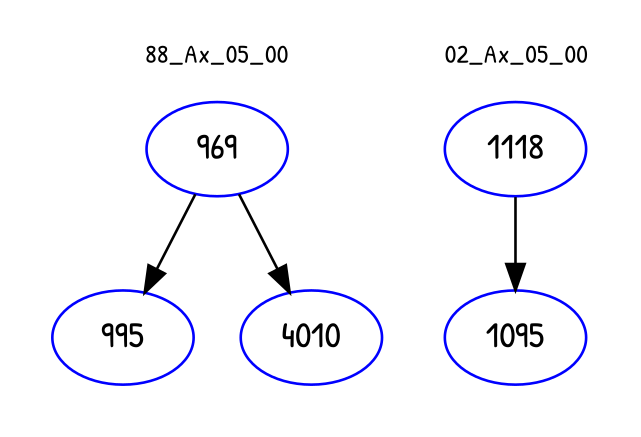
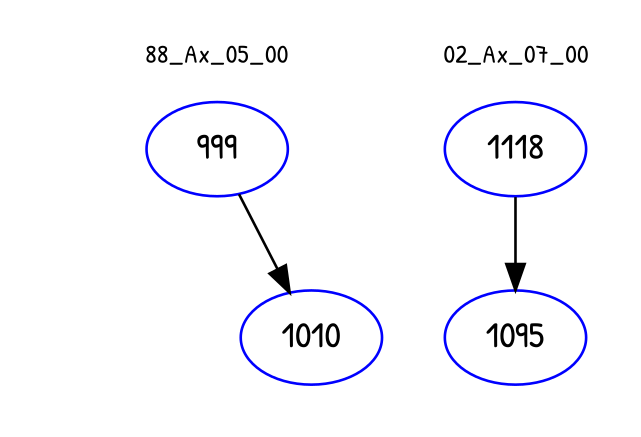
  digraph {
    fontname="Patrick Hand"
    node [color=blue fontname="Patrick Hand"]
    edge [color=black fontname="Patrick Hand"]
-   n1 [label=969]
-   n2 [label=995]
-   n3 [label=4010]
+   n1 [label=999]
+   n3 [label=1010]
    n4 [label=1118]
    n5 [label=1095]
    subgraph cluster_1 {
      color=white
      fontsize=10
      label="88_Ax_05_00"
      n1
-     n2
      n3
    }
    subgraph cluster_2 {
      color=white
      fontsize=10
-     label="02_Ax_05_00"
+     label="02_Ax_07_00"
      n4
      n5
    }
-   n1 -> n2
    n1 -> n3
    n4 -> n5
  }
